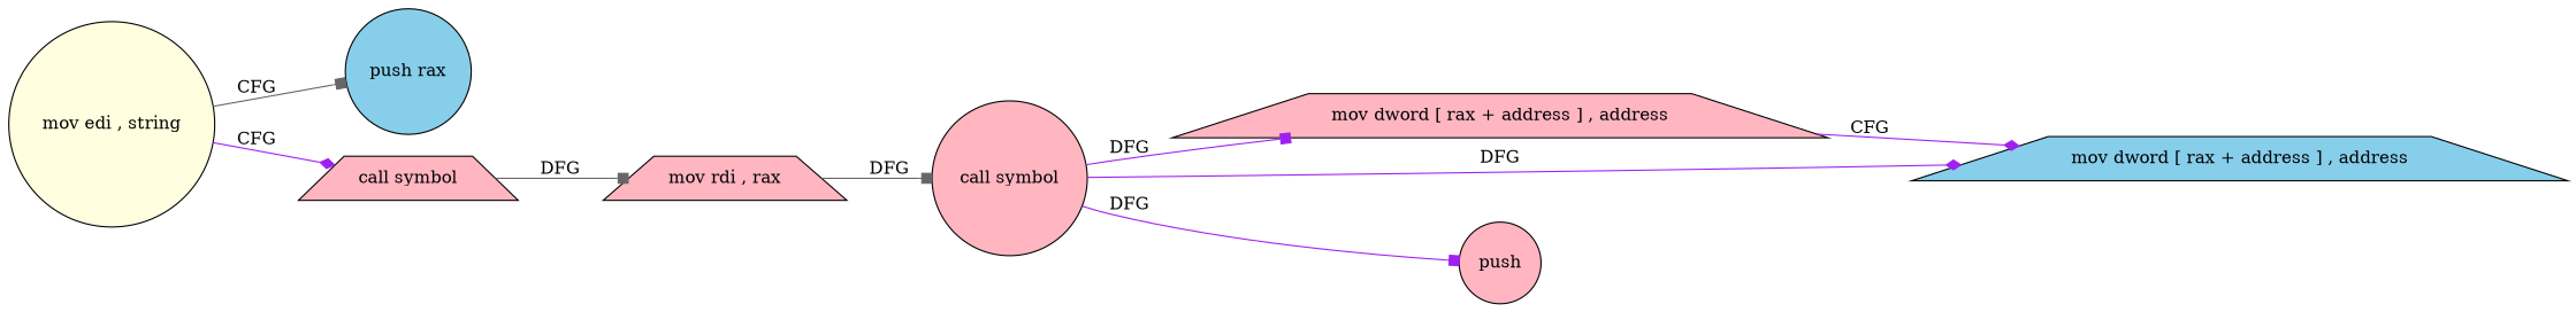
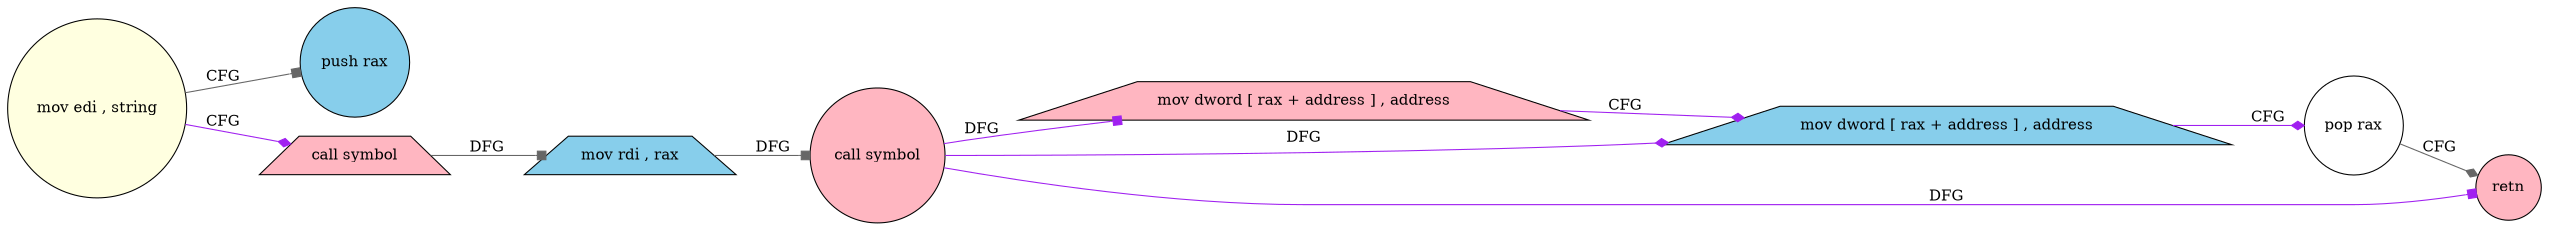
  digraph {
    rankdir=LR
    node [fillcolor=lightpink shape=circle style=filled]
    edge [arrowhead=box color=purple]
    n1 [fillcolor=skyblue label="push rax"]
    n2 [fillcolor=lightyellow label="mov edi , string"]
    n3 [label="call symbol" shape=trapezium]
-   n4 [label="mov rdi , rax" shape=trapezium]
+   n4 [fillcolor=skyblue label="mov rdi , rax" shape=trapezium]
    n5 [label="call symbol"]
    n6 [label="mov dword [ rax + address ] , address" shape=trapezium]
    n7 [fillcolor=skyblue label="mov dword [ rax + address ] , address" shape=trapezium]
-   n8 [label=push]
+   n8 [label=retn]
+   n9 [fillcolor=white label="pop rax"]
    n2 -> n1 [color=gray40 label=CFG]
    n2 -> n3 [arrowhead=diamond label=CFG]
    n3 -> n4 [color=gray40 label=DFG]
    n4 -> n5 [color=gray40 label=DFG]
    n5 -> n6 [label=DFG]
    n5 -> n7 [arrowhead=diamond label=DFG]
    n5 -> n8 [label=DFG]
    n6 -> n7 [arrowhead=diamond label=CFG]
+   n7 -> n9 [arrowhead=diamond label=CFG]
+   n9 -> n8 [arrowhead=diamond color=gray40 label=CFG]
  }
